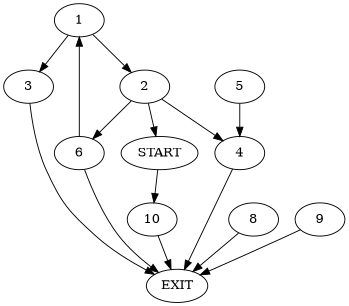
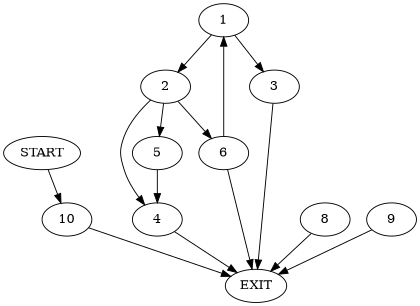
  digraph {
    n1 [label=START]
    10
    1
    2
    3
    n6 [label=EXIT]
    4
    5
    6
    8
    9
    n1 -> 10
    10 -> n6
    1 -> 2
    1 -> 3
    2 -> 4
-   2 -> n1
+   2 -> 5
    2 -> 6
    3 -> n6
    4 -> n6
    5 -> 4
    6 -> 1
    6 -> n6
    8 -> n6
    9 -> n6
  }
